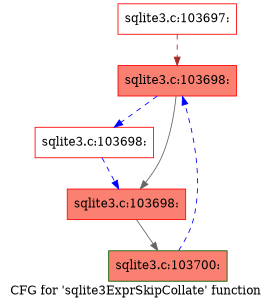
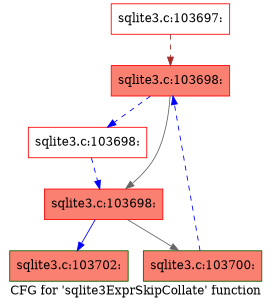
  digraph {
    label="CFG for 'sqlite3ExprSkipCollate' function"
    node [shape=record style=filled fillcolor=salmon color=red]
    edge [color=blue style=dashed]
    n1 [label="{sqlite3.c:103697:}" fillcolor=white]
    n2 [label="{sqlite3.c:103698:}"]
    n3 [label="{sqlite3.c:103698:}" fillcolor=white]
    n4 [label="{sqlite3.c:103698:}"]
    n5 [label="{sqlite3.c:103700:}" color=darkgreen]
+   n6 [label="{sqlite3.c:103702:}" color=darkgreen]
    n1 -> n2 [color=brown]
    n2 -> n3
    n2 -> n4 [color=gray40 style=solid]
    n3 -> n4
    n4 -> n5 [color=gray40 style=solid]
+   n4 -> n6 [style=solid]
    n5 -> n2
  }
